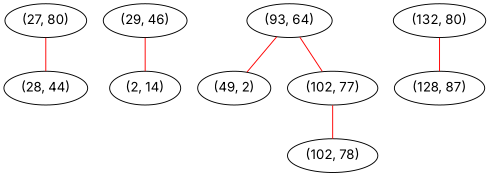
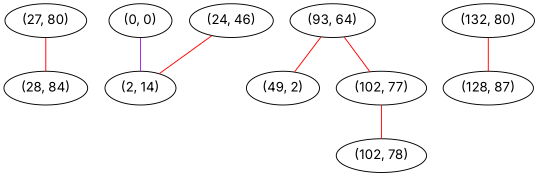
  graph {
    fontname=Inter
    node [fontname=Inter]
    edge [color=red fontname=Inter weight=1]
    "(27, 80)"
-   "(28, 84)" [label="(28, 44)"]
+   "(28, 84)"
    n3 [label="(2, 14)"]
-   "(24, 46)" [label="(29, 46)"]
+   "(0, 0)"
+   "(24, 46)"
    "(93, 64)"
    "(49, 2)"
    "(102, 77)"
    "(102, 78)"
    "(132, 80)"
    "(128, 87)"
    "(27, 80)" -- "(28, 84)"
+   "(0, 0)" -- n3 [color=purple weight=4]
    "(24, 46)" -- n3
    "(93, 64)" -- "(49, 2)"
    "(93, 64)" -- "(102, 77)"
    "(102, 77)" -- "(102, 78)"
    "(132, 80)" -- "(128, 87)"
  }
